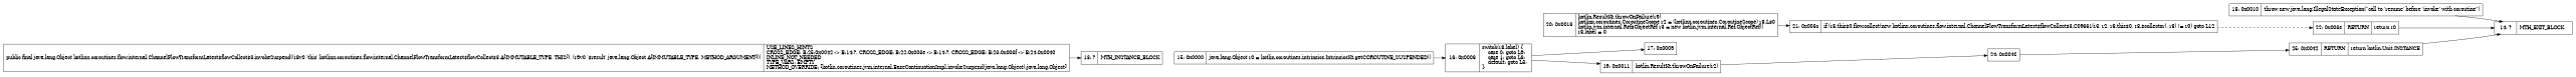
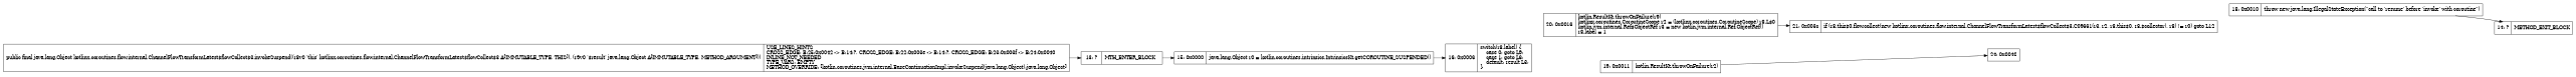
  digraph {
    rankdir=LR
    node [shape=record]
-   n1 [label="{13\:\ ?|MTH_INSTANCE_BLOCK\l}"]
+   n1 [label="{13\:\ ?|MTH_ENTER_BLOCK\l}"]
    n2 [label="{15\:\ 0x0000|java.lang.Object r0 = kotlin.coroutines.intrinsics.IntrinsicsKt.getCOROUTINE_SUSPENDED()\l}"]
-   n3 [label="{16\:\ 0x0006|switch(r8.label) \{\l    case 0: goto L9;\l    case 1: goto L6;\l    default: goto L3;\l\}\l}"]
-   n4 [label="{17\:\ 0x0009}"]
+   n3 [label="{16\:\ 0x0006|switch(r8.label) \{\l    case 0: goto L9;\l    case 1: goto L6;\l    default: result L3;\l\}\l}"]
    n5 [label="{19\:\ 0x0011|kotlin.ResultKt.throwOnFailure(r2)\l}"]
    n6 [label="{24\:\ 0x0040}"]
-   n7 [label="{20\:\ 0x0016|kotlin.ResultKt.throwOnFailure(r9)\lkotlinx.coroutines.CoroutineScope r2 = (kotlinx.coroutines.CoroutineScope) r8.L$0\lkotlin.jvm.internal.Ref$ObjectRef r3 = new kotlin.jvm.internal.Ref.ObjectRef()\lr8.label = 0\l}"]
+   n7 [label="{20\:\ 0x0016|kotlin.ResultKt.throwOnFailure(r9)\lkotlinx.coroutines.CoroutineScope r2 = (kotlinx.coroutines.CoroutineScope) r8.L$0\lkotlin.jvm.internal.Ref$ObjectRef r3 = new kotlin.jvm.internal.Ref.ObjectRef()\lr8.label = 1\l}"]
    n8 [label="{21\:\ 0x003c|if (r8.this$0.flow.collect(new kotlinx.coroutines.flow.internal.ChannelFlowTransformLatest$flowCollect$3.C09661(r3, r2, r8.this$0, r8.$collector), r8) != r0) goto L12\l}"]
    n9 [label="{18\:\ 0x0010|throw new java.lang.IllegalStateException(\"call to 'resume' before 'invoke' with coroutine\")\l}"]
-   n10 [label="{14\:\ ?|MTH_EXIT_BLOCK\l}"]
-   n11 [label="{25\:\ 0x0042|RETURN\l|return kotlin.Unit.INSTANCE\l}"]
-   n12 [label="{22\:\ 0x003e|RETURN\l|return r0\l}"]
+   n10 [label="{14\:\ ?|METHOD_EXIT_BLOCK\l}"]
    n13 [label="{public final java.lang.Object kotlinx.coroutines.flow.internal.ChannelFlowTransformLatest$flowCollect$3.invokeSuspend((r8v0 'this' kotlinx.coroutines.flow.internal.ChannelFlowTransformLatest$flowCollect$3 A[IMMUTABLE_TYPE, THIS]), (r9v0 '$result' java.lang.Object A[IMMUTABLE_TYPE, METHOD_ARGUMENT]))  | USE_LINES_HINTS\lCROSS_EDGE: B:25:0x0042 \-\> B:14:?, CROSS_EDGE: B:22:0x003e \-\> B:14:?, CROSS_EDGE: B:23:0x003f \-\> B:24:0x0040\lINLINE_NOT_NEEDED\lTYPE_VARS: EMPTY\lMETHOD_OVERRIDE: [kotlin.coroutines.jvm.internal.BaseContinuationImpl.invokeSuspend(java.lang.Object):java.lang.Object]\l}"]
+   n1 -> n2
    n2 -> n3
-   n3 -> n4
-   n3 -> n5
    n5 -> n6
-   n6 -> n11
    n7 -> n8
-   n8 -> n12 [style=dashed]
    n9 -> n10
-   n11 -> n10
-   n12 -> n10
    n13 -> n1
  }
